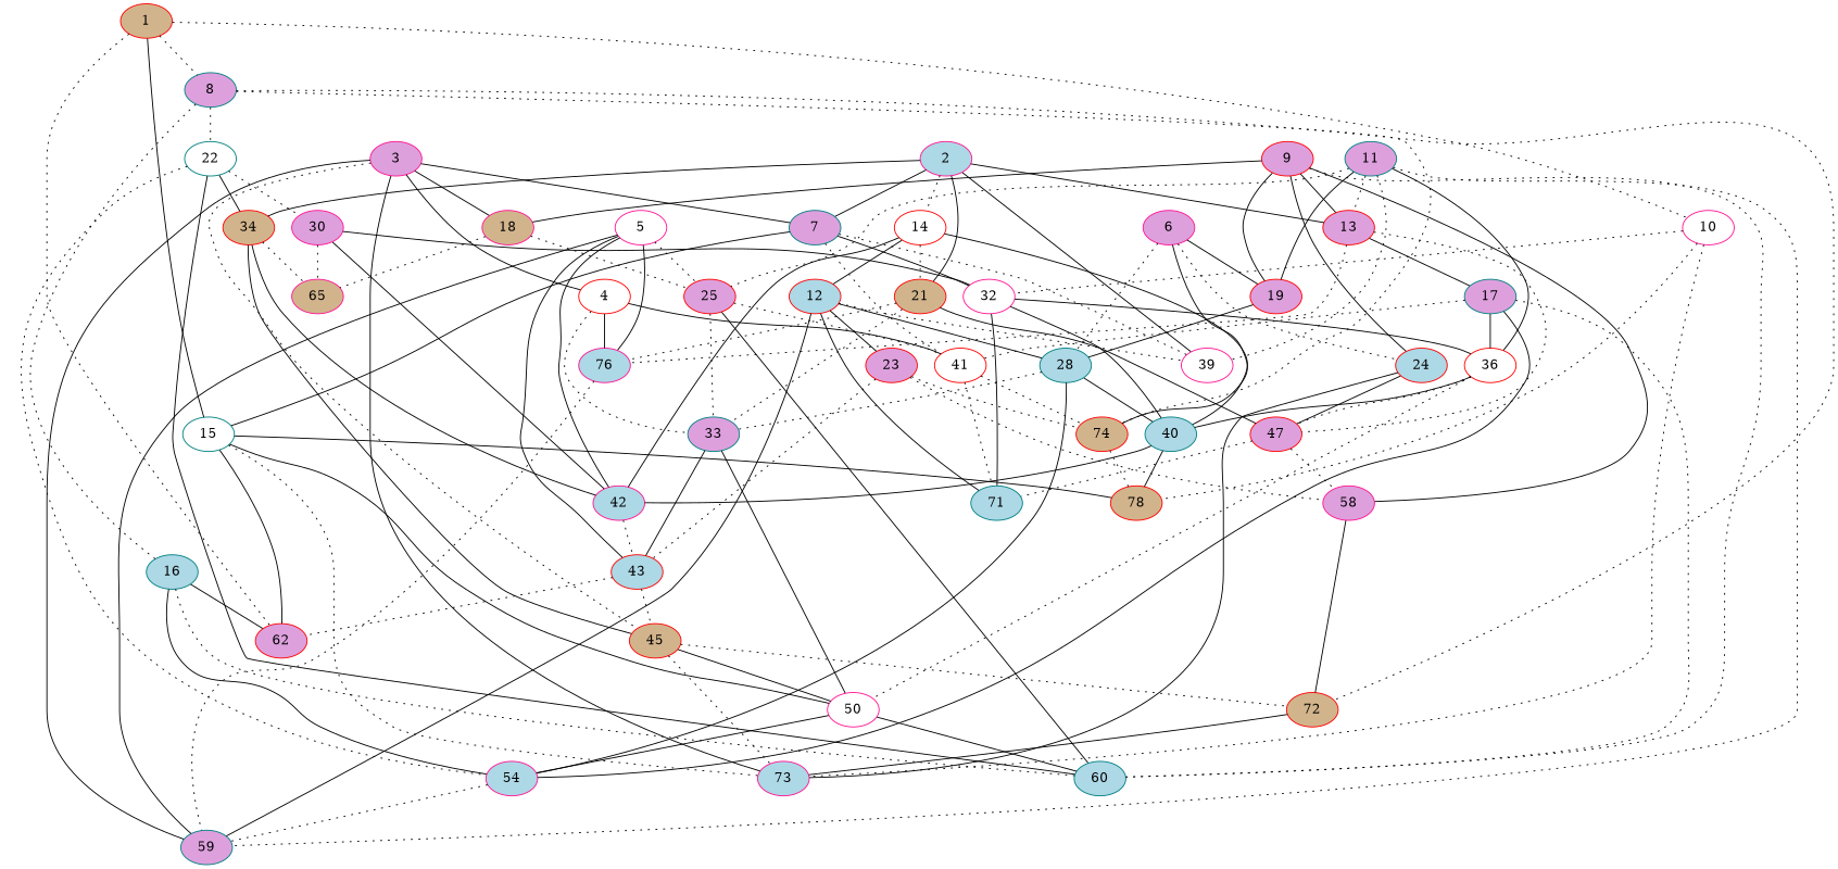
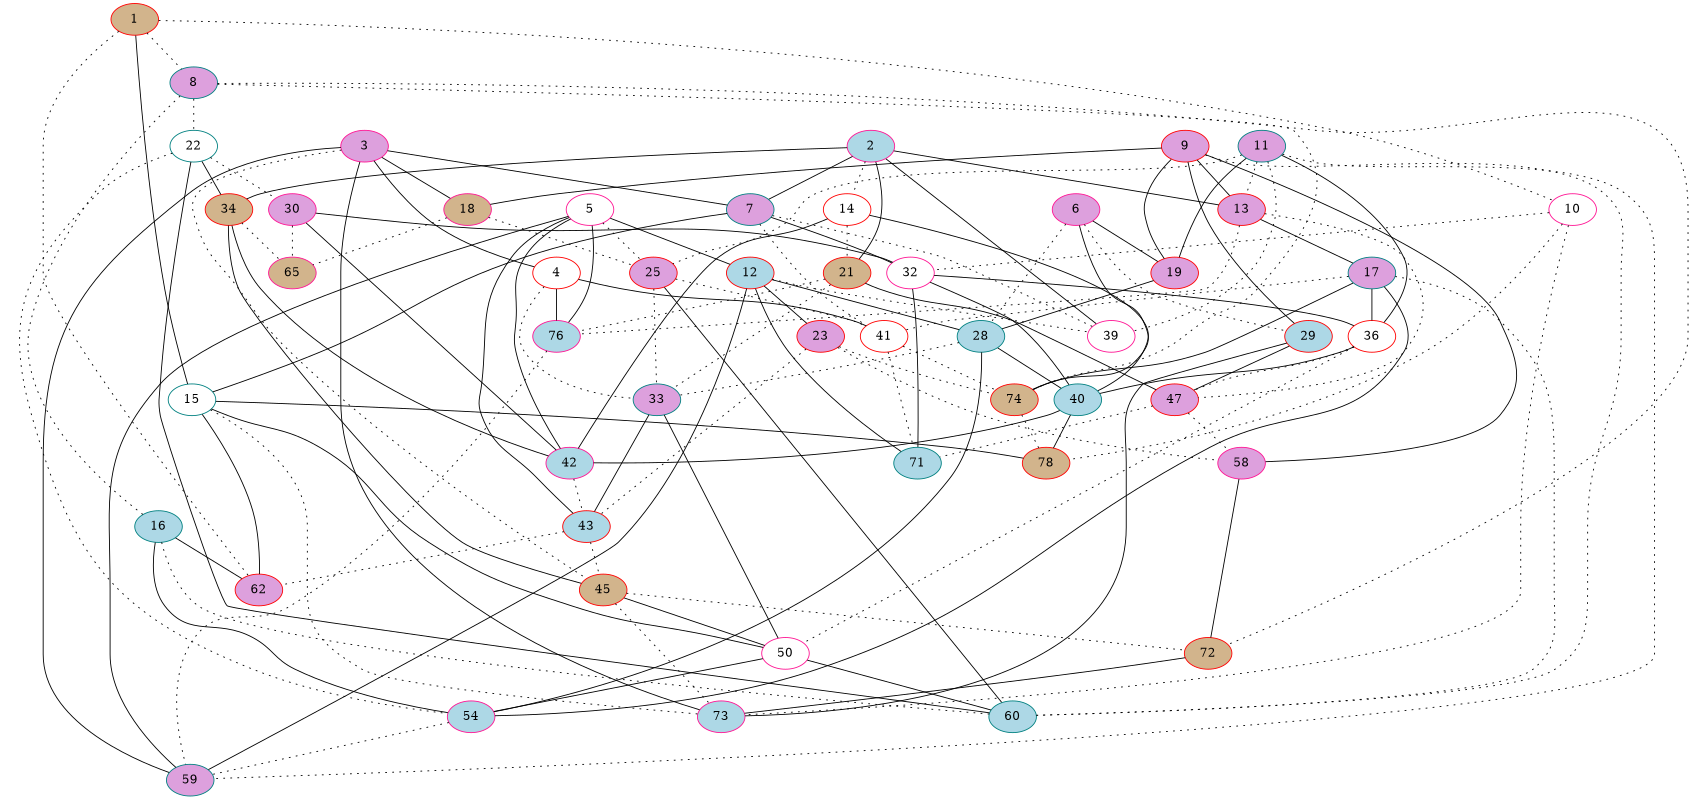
  graph {
    node [color=red fillcolor=plum style=filled]
    edge [style=solid]
    8 [color=teal super="+52"]
    74 [fillcolor=tan super="+81"]
    16 [color=teal fillcolor=lightblue]
    22 [color=teal fillcolor=white super="+82"]
    72 [fillcolor=tan]
    1 [fillcolor=tan]
    10 [color=deeppink fillcolor=white]
    15 [color=teal fillcolor=white super="+37"]
    62
    73 [color=deeppink fillcolor=lightblue super="+80"]
    32 [color=deeppink fillcolor=white super="+77"]
    78 [fillcolor=tan]
    50 [color=deeppink fillcolor=white super="+68"]
    2 [color=deeppink fillcolor=lightblue super="+75"]
    7 [color=teal super="+24"]
    13 [super="+35"]
    14 [fillcolor=white]
    21 [fillcolor=tan super="+48"]
    34 [fillcolor=tan super="+46"]
    39 [color=deeppink fillcolor=white]
    41 [fillcolor=white super="+55"]
    n22 [color=deeppink fillcolor=lightblue label=76 super="+53"]
    17 [color=teal super="+27"]
    47 [super="+57"]
    42 [color=deeppink fillcolor=lightblue super="+76"]
    40 [color=teal fillcolor=lightblue super="+66"]
    33 [color=teal super="+64"]
    45 [fillcolor=tan super="+49"]
    65 [color=deeppink fillcolor=tan]
    3 [color=deeppink super="+70"]
    4 [fillcolor=white]
    18 [color=deeppink fillcolor=tan]
    59 [color=teal super="+69"]
    25 [super="+51"]
    43 [fillcolor=lightblue super="+67"]
    71 [color=teal fillcolor=lightblue]
    5 [color=deeppink fillcolor=white super="+20"]
    12 [fillcolor=lightblue super="+44"]
    28 [color=teal fillcolor=lightblue super="+31"]
    23
    60 [color=teal fillcolor=lightblue super="+79"]
    6 [color=deeppink]
    19
-   29 [fillcolor=lightblue label=24]
+   29 [fillcolor=lightblue]
    54 [color=deeppink fillcolor=lightblue super="+56"]
    36 [fillcolor=white super="+38"]
    30 [color=deeppink]
    9 [super="+61"]
    58 [color=deeppink]
    11 [color=teal super="+63"]
    8 -- 74 [style=dotted]
    8 -- 16 [style=dotted]
    8 -- 22 [style=dotted weight=2]
    8 -- 72 [style=dotted]
    74 -- 78 [style=dotted]
    16 -- 62
    16 -- 60 [style=dotted]
    16 -- 54
    22 -- 34
    22 -- 60
    22 -- 54 [style=dotted]
    22 -- 30 [style=dotted]
    72 -- 73
    1 -- 8 [style=dotted]
    1 -- 10 [style=dotted]
    1 -- 15
    1 -- 62 [style=dotted]
    10 -- 73 [style=dotted]
    10 -- 32 [style=dotted]
    10 -- 78 [style=dotted]
    15 -- 62
    15 -- 73 [style=dotted]
    15 -- 78
    15 -- 50
    32 -- 40
    32 -- 71
    32 -- 36
    50 -- 60
    50 -- 54
    2 -- 7
    2 -- 13
    2 -- 14 [style=dotted]
    2 -- 21
    2 -- 34
    2 -- 39
    7 -- 15
    7 -- 32
    7 -- 39 [style=dotted]
    7 -- 41 [style=dotted]
    13 -- n22 [style=dotted]
    13 -- 17
    13 -- 47 [style=dotted]
    14 -- 21 [style=dotted]
    14 -- 42
    14 -- 40
    21 -- n22 [style=dotted weight=2]
    21 -- 47
    21 -- 33 [style=dotted]
    34 -- 42
    34 -- 45
    34 -- 65 [style=dotted weight=2]
    41 -- 74 [style=dotted]
    41 -- 71 [style=dotted]
    n22 -- 59 [style=dotted]
+   17 -- 74
    17 -- 41 [style=dotted]
    17 -- 60 [style=dotted]
    17 -- 54
    17 -- 36
    47 -- 71 [style=dotted]
    47 -- 58 [style=dotted]
    42 -- 43 [style=dotted]
    40 -- 78
    40 -- 42
    33 -- 50
    33 -- 43
    45 -- 72 [style=dotted]
    45 -- 73 [style=dotted]
    45 -- 50
    3 -- 73
    3 -- 7
    3 -- 45 [style=dotted]
    3 -- 4
    3 -- 18
    3 -- 59
    4 -- 41
    4 -- n22
    4 -- 33 [style=dotted]
    18 -- 65 [style=dotted]
    18 -- 25 [style=dotted]
    25 -- 41 [style=dotted]
    25 -- 33 [style=dotted]
    25 -- 60
    43 -- 62 [style=dotted]
    43 -- 45 [style=dotted]
    5 -- n22
    5 -- 42
    5 -- 59
    5 -- 25 [style=dotted]
    5 -- 43
-   14 -- 12
+   5 -- 12
    12 -- 39 [style=dotted]
    12 -- 59
    12 -- 71
    12 -- 28
    12 -- 23
    28 -- 40
    28 -- 33 [style=dotted]
    28 -- 54
    23 -- 74 [style=dotted]
    23 -- 43 [style=dotted]
    23 -- 58 [style=dotted]
    6 -- 74
    6 -- 28 [style=dotted]
    6 -- 19
    6 -- 29 [style=dotted]
    19 -- 28
    29 -- 73
    29 -- 47
    54 -- 59 [style=dotted]
    36 -- 50 [style=dotted]
    36 -- 47 [style=dotted]
    36 -- 40
    30 -- 32
    30 -- 42
    30 -- 65 [style=dotted]
    9 -- 13
    9 -- 18
    9 -- 60 [style=dotted]
    9 -- 19
    9 -- 29
    9 -- 58
    58 -- 72
    11 -- 13 [style=dotted]
    11 -- 39 [style=dotted]
    11 -- 59 [style=dotted]
    11 -- 25 [style=dotted]
    11 -- 19
    11 -- 36
  }
